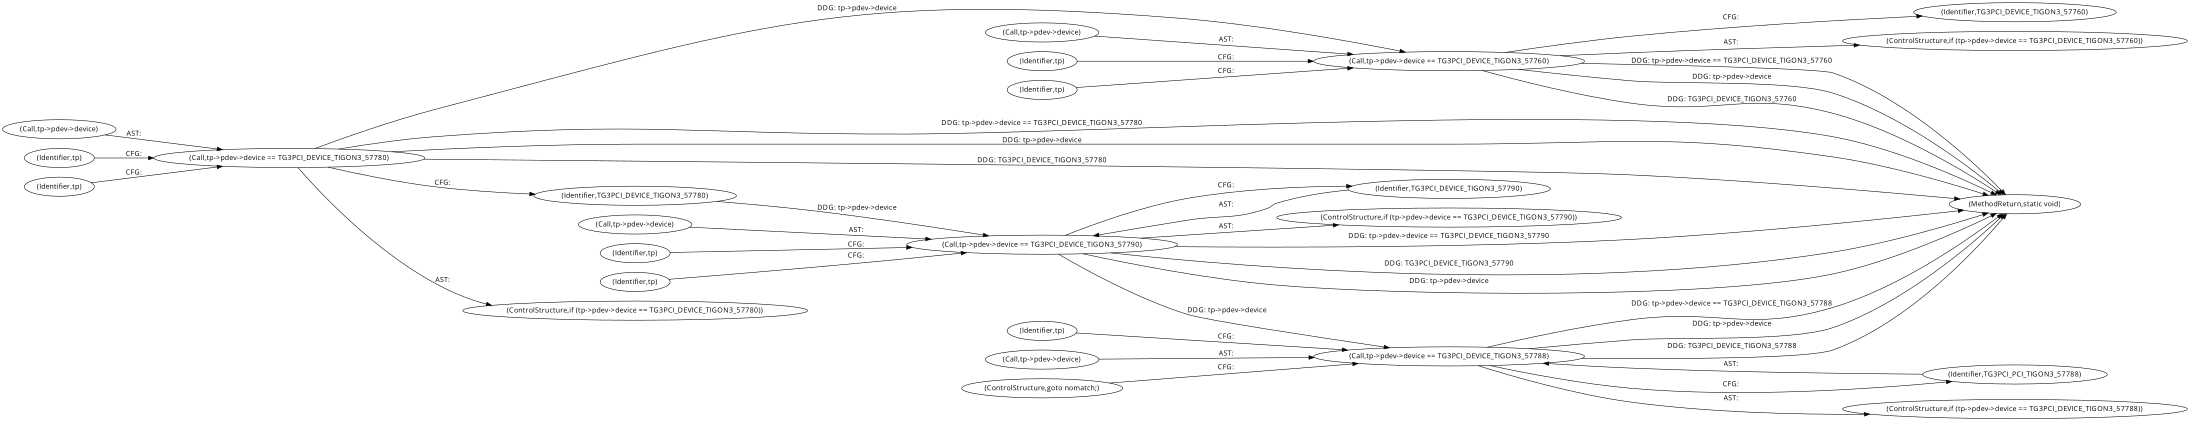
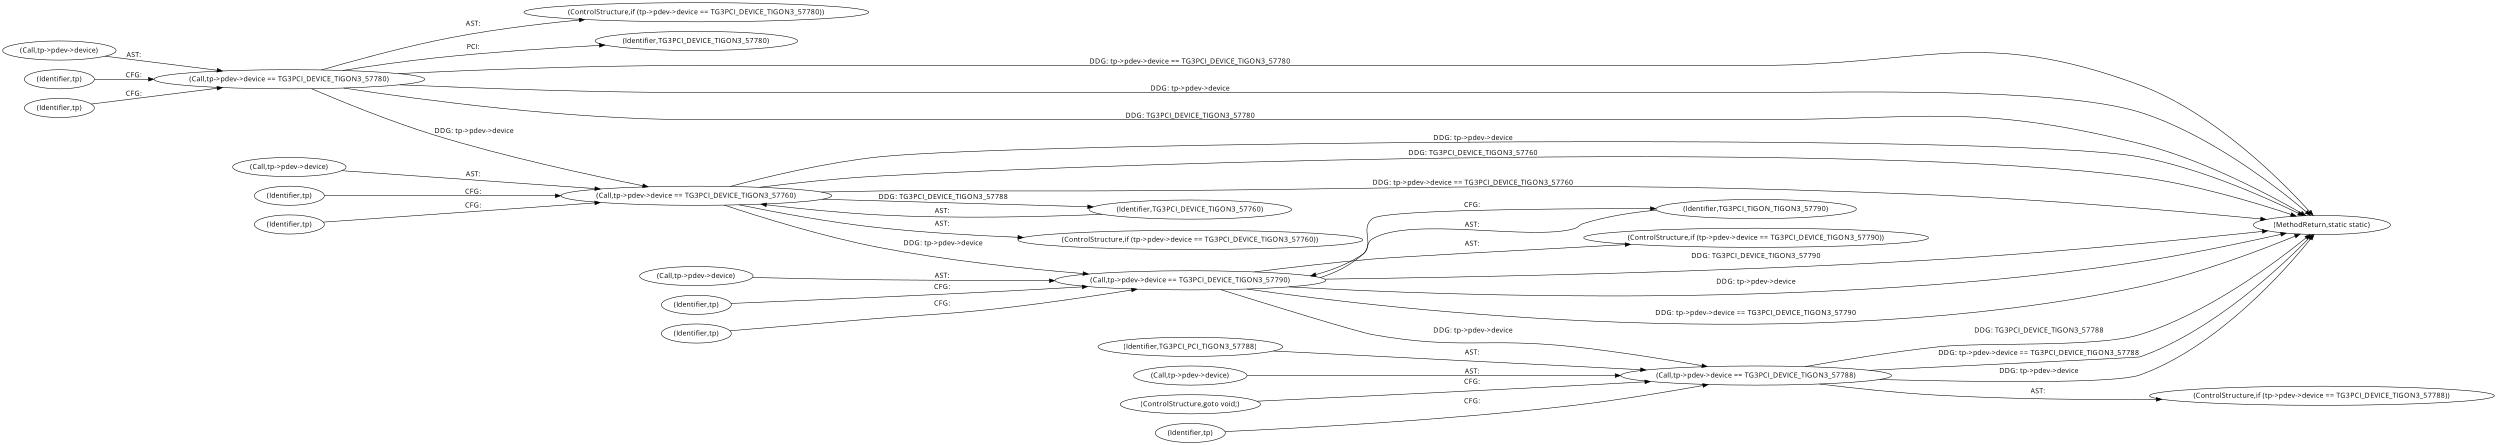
  digraph {
    fontname="Open Sans"
    rankdir=LR
    node [fontname="Open Sans"]
    edge [fontname="Open Sans"]
    n1 [label="(Call,tp->pdev->device == TG3PCI_DEVICE_TIGON3_57790)"]
    n2 [label="(Call,tp->pdev->device == TG3PCI_DEVICE_TIGON3_57788)"]
-   n3 [label="(Identifier,TG3PCI_DEVICE_TIGON3_57790)"]
+   n3 [label="(Identifier,TG3PCI_TIGON_TIGON3_57790)"]
    n4 [label="(ControlStructure,if (tp->pdev->device == TG3PCI_DEVICE_TIGON3_57790))"]
-   n5 [label="(MethodReturn,static void)"]
+   n5 [label="(MethodReturn,static static)"]
    n6 [label="(Identifier,TG3PCI_PCI_TIGON3_57788)"]
    n7 [label="(ControlStructure,if (tp->pdev->device == TG3PCI_DEVICE_TIGON3_57788))"]
    n8 [label="(Call,tp->pdev->device == TG3PCI_DEVICE_TIGON3_57760)"]
    n9 [label="(Identifier,TG3PCI_DEVICE_TIGON3_57760)"]
    n10 [label="(ControlStructure,if (tp->pdev->device == TG3PCI_DEVICE_TIGON3_57760))"]
    n11 [label="(Call,tp->pdev->device == TG3PCI_DEVICE_TIGON3_57780)"]
    n12 [label="(ControlStructure,if (tp->pdev->device == TG3PCI_DEVICE_TIGON3_57780))"]
    n13 [label="(Identifier,TG3PCI_DEVICE_TIGON3_57780)"]
    n14 [label="(Call,tp->pdev->device)"]
    n15 [label="(Call,tp->pdev->device)"]
    n16 [label="(Call,tp->pdev->device)"]
    n17 [label="(Call,tp->pdev->device)"]
-   n18 [label="(ControlStructure,goto nomatch;)"]
+   n18 [label="(ControlStructure,goto void;)"]
    n19 [label="(Identifier,tp)"]
    n20 [label="(Identifier,tp)"]
    n21 [label="(Identifier,tp)"]
    n22 [label="(Identifier,tp)"]
    n23 [label="(Identifier,tp)"]
    n24 [label="(Identifier,tp)"]
    n25 [label="(Identifier,tp)"]
    n1 -> n2 [label="DDG: tp->pdev->device"]
    n1 -> n3 [label="CFG: "]
    n1 -> n4 [label="AST: "]
    n1 -> n5 [label="DDG: TG3PCI_DEVICE_TIGON3_57790"]
    n1 -> n5 [label="DDG: tp->pdev->device"]
    n1 -> n5 [label="DDG: tp->pdev->device == TG3PCI_DEVICE_TIGON3_57790"]
    n2 -> n5 [label="DDG: tp->pdev->device"]
    n2 -> n5 [label="DDG: TG3PCI_DEVICE_TIGON3_57788"]
    n2 -> n5 [label="DDG: tp->pdev->device == TG3PCI_DEVICE_TIGON3_57788"]
-   n2 -> n6 [label="CFG: "]
    n2 -> n7 [label="AST: "]
    n3 -> n1 [label="AST: "]
    n6 -> n2 [label="AST: "]
-   n13 -> n1 [label="DDG: tp->pdev->device"]
+   n8 -> n1 [label="DDG: tp->pdev->device"]
    n8 -> n5 [label="DDG: tp->pdev->device"]
    n8 -> n5 [label="DDG: TG3PCI_DEVICE_TIGON3_57760"]
    n8 -> n5 [label="DDG: tp->pdev->device == TG3PCI_DEVICE_TIGON3_57760"]
-   n8 -> n9 [label="CFG: "]
+   n8 -> n9 [label="DDG: TG3PCI_DEVICE_TIGON3_57788"]
    n8 -> n10 [label="AST: "]
+   n9 -> n8 [label="AST: "]
    n11 -> n5 [label="DDG: tp->pdev->device == TG3PCI_DEVICE_TIGON3_57780"]
    n11 -> n5 [label="DDG: tp->pdev->device"]
    n11 -> n5 [label="DDG: TG3PCI_DEVICE_TIGON3_57780"]
    n11 -> n8 [label="DDG: tp->pdev->device"]
    n11 -> n12 [label="AST: "]
-   n11 -> n13 [label="CFG: "]
+   n11 -> n13 [label="PCI: "]
    n14 -> n11 [label="AST: "]
    n15 -> n8 [label="AST: "]
    n16 -> n1 [label="AST: "]
    n17 -> n2 [label="AST: "]
    n18 -> n2 [label="CFG: "]
    n19 -> n2 [label="CFG: "]
    n20 -> n1 [label="CFG: "]
    n21 -> n8 [label="CFG: "]
    n22 -> n1 [label="CFG: "]
    n23 -> n11 [label="CFG: "]
    n24 -> n11 [label="CFG: "]
    n25 -> n8 [label="CFG: "]
  }
